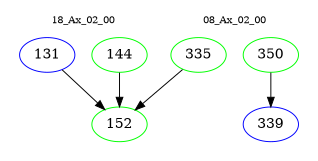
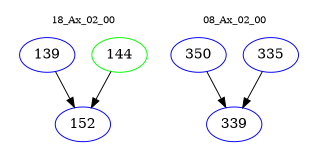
  digraph {
    node [color=green]
    edge [color=black]
    n1 [label=144]
-   n2 [color=blue label=131]
-   n3 [label=152]
-   n4 [label=335]
+   n2 [color=blue label=139]
+   n3 [color=blue label=152]
+   n4 [color=blue label=335]
    n5 [color=blue label=339]
-   n6 [label=350]
+   n6 [color=blue label=350]
    subgraph cluster_1 {
      color=white
      fontsize=10
      label="18_Ax_02_00"
      n1
      n2
      n3
    }
    subgraph cluster_2 {
      color=white
      fontsize=10
      label="08_Ax_02_00"
      n4
      n5
      n6
    }
    n1 -> n3
    n2 -> n3
-   n4 -> n3
+   n4 -> n5
    n6 -> n5
  }
